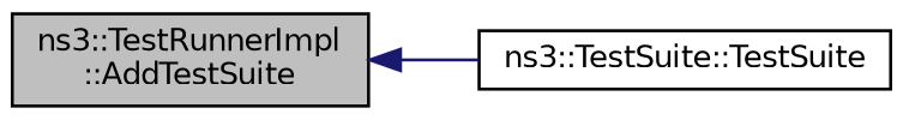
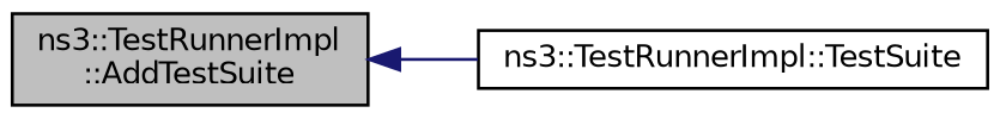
  digraph {
    rankdir=LR
    fontname="DejaVu Sans"
    node [color=black fontname="DejaVu Sans" fontsize=10 shape=record style=filled]
    n1 [fillcolor=grey75 fontcolor=black height=0.2 label="ns3::TestRunnerImpl\l::AddTestSuite" width=0.4]
-   n2 [fillcolor=white height=0.2 label="ns3::TestSuite::TestSuite" width=0.4]
+   n2 [fillcolor=white height=0.2 label="ns3::TestRunnerImpl::TestSuite" width=0.4]
    n1 -> n2 [color=midnightblue dir=back fontname="DejaVu Sans" fontsize=10 labelfontname=Helvetica labelfontsize=10 style=solid]
  }
